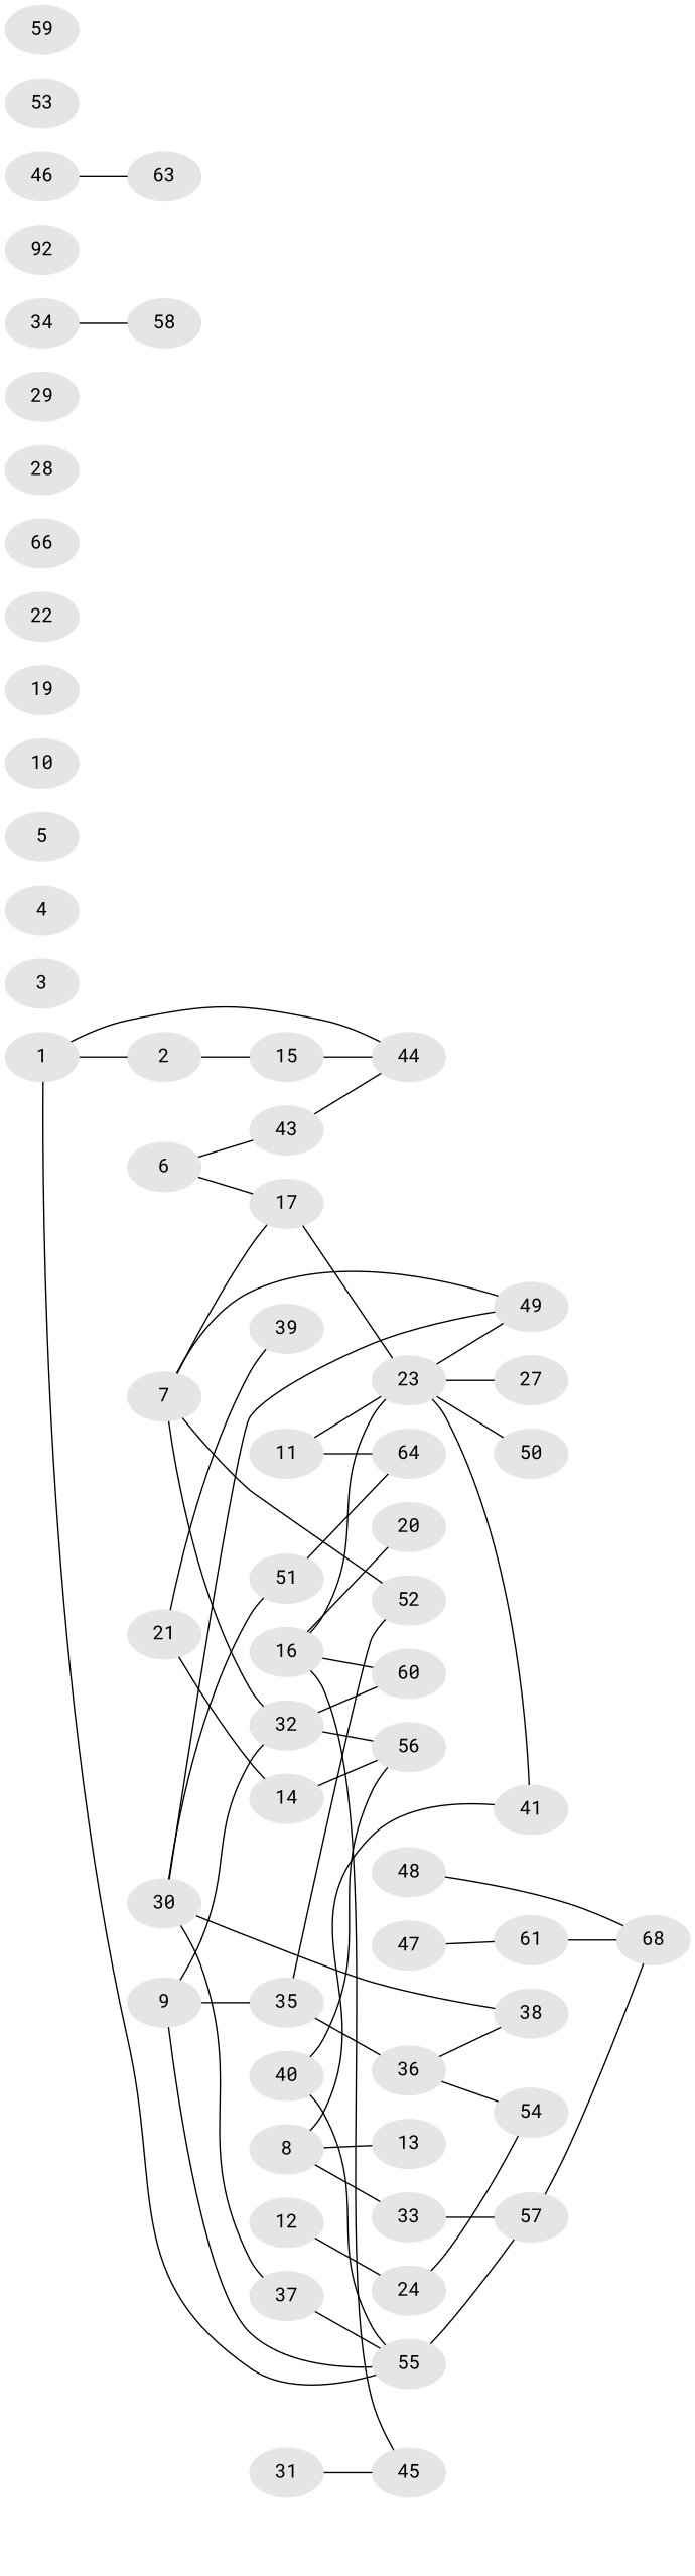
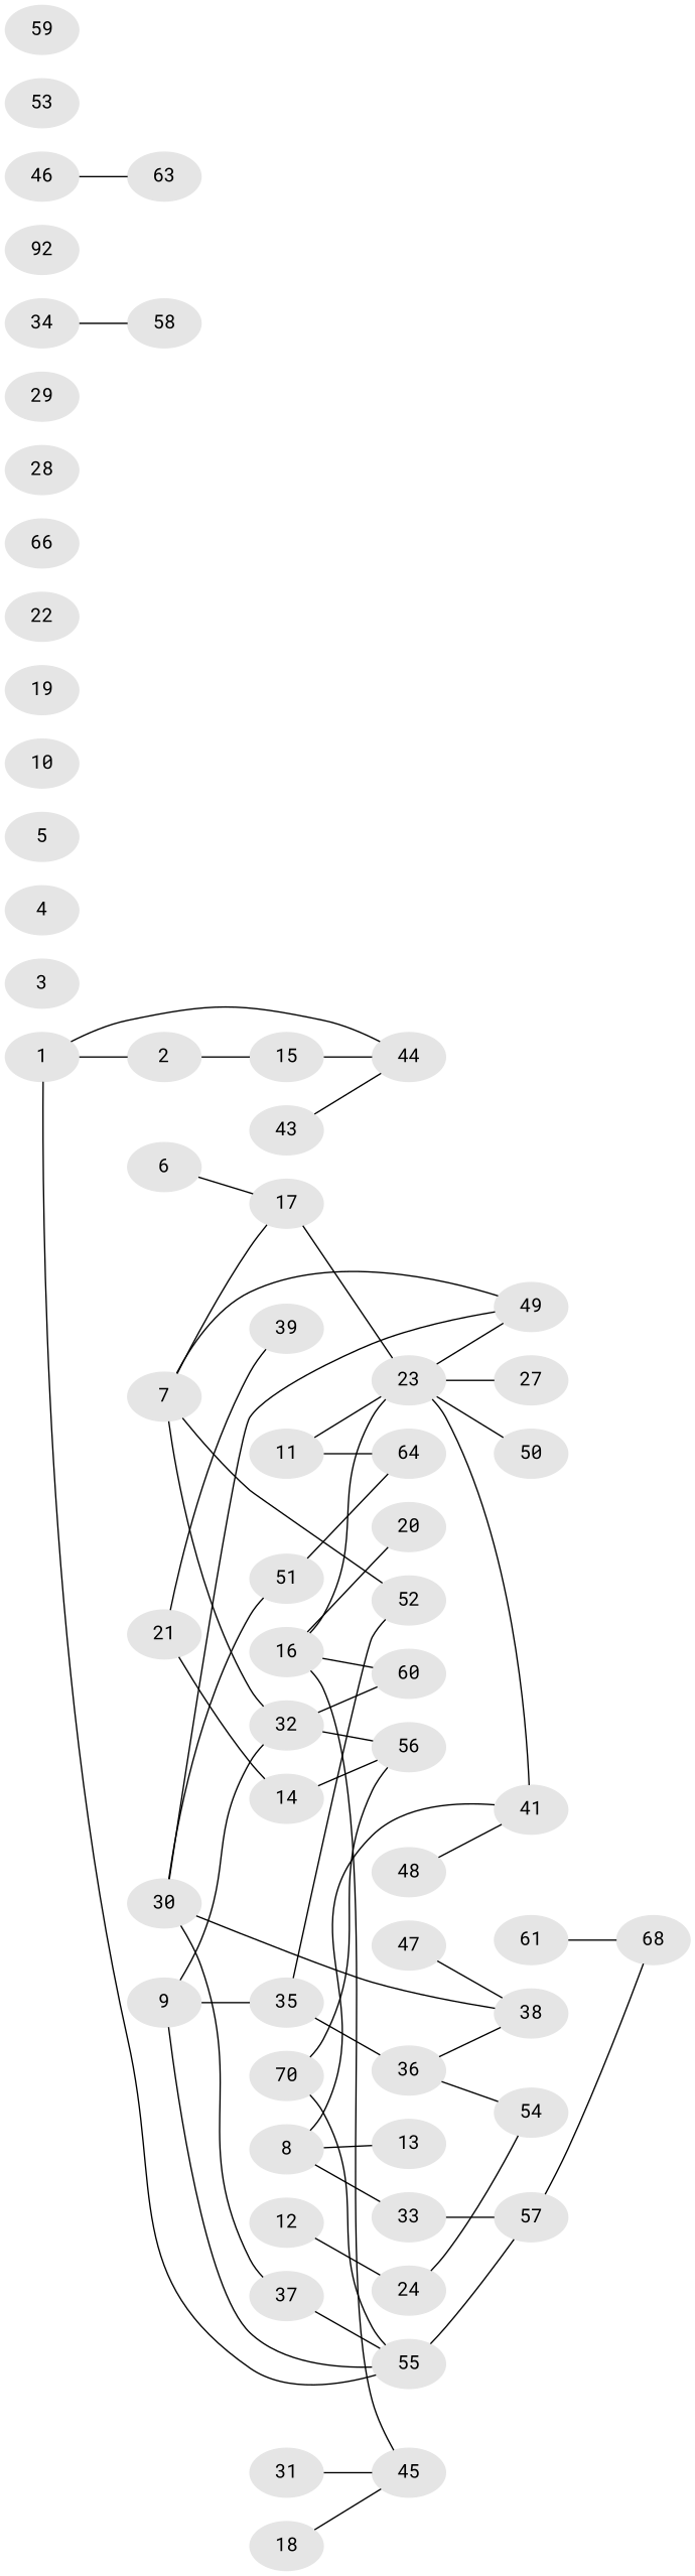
  graph {
    fontname="Roboto Mono"
    rankdir=LR
    node [color=gray90 fontname="Roboto Mono" style=filled]
    edge [fontname="Roboto Mono"]
    1
    2
    44
    55
    15
    57
    3
    4
    5
    6
    17
    43
    23
    7
    32
    49
    52
    56
    60
    8
    13
    33
    41
    9
    35
    36
    10
    11
    64
    27
    50
    12
    24
    54
    14
    n36 [label=68]
    61
    16
    20
    45
+   18
    19
    21
    39
-   40
+   40 [label=70]
    22
    51
    n48 [label=66]
    28
    29
    30
    37
    38
    31
    34
    58
    n57 [label=92]
    46
    63
    47
    48
    53
    59
    1 -- 2
    1 -- 44
    1 -- 55
    2 -- 15
    55 -- 57
    15 -- 44
    57 -- n36
    6 -- 17
-   6 -- 43
    17 -- 23
    43 -- 44
    23 -- 49
    23 -- 41
    23 -- 27
    23 -- 50
    7 -- 17
    7 -- 32
    7 -- 49
    7 -- 52
    32 -- 56
    32 -- 60
    8 -- 13
    8 -- 33
    8 -- 41
    33 -- 57
    9 -- 55
    9 -- 32
    9 -- 35
    35 -- 52
    35 -- 36
    36 -- 54
    36 -- 38
    11 -- 23
    11 -- 64
    12 -- 24
    24 -- 54
    14 -- 56
    61 -- n36
    16 -- 23
    16 -- 60
    16 -- 20
    16 -- 45
+   18 -- 45
    21 -- 14
    21 -- 39
    40 -- 55
    40 -- 56
    51 -- 64
    30 -- 49
    30 -- 51
    30 -- 37
    30 -- 38
    37 -- 55
    31 -- 45
    34 -- 58
    46 -- 63
-   47 -- 61
-   48 -- n36
+   47 -- 38
+   48 -- 41
  }
